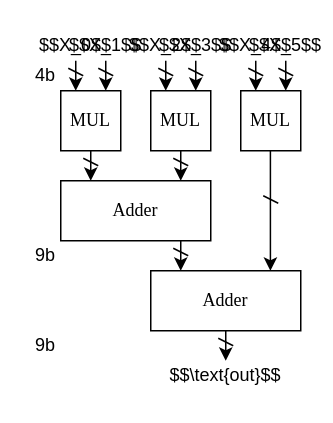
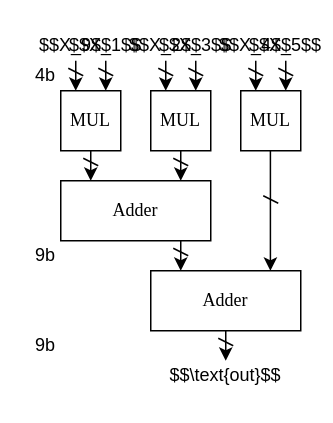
  <mxCell id="0" />
  <mxCell id="1" parent="0" />
  <mxCell id="2" value="&lt;font face=&quot;Times New Roman&quot;&gt;MUL&lt;/font&gt;" style="rounded=0;whiteSpace=wrap;html=1;" vertex="1" parent="1"><mxGeometry x="40" y="60" width="40" height="40" as="geometry" /></mxCell>
- <mxCell id="3" value="$$X_0$$" style="text;html=1;align=center;verticalAlign=middle;whiteSpace=wrap;rounded=0;" vertex="1" parent="1"><mxGeometry x="40" y="20" width="20" height="20" as="geometry" /></mxCell>
+ <mxCell id="3" value="$$X_9$$" style="text;html=1;align=center;verticalAlign=middle;whiteSpace=wrap;rounded=0;" vertex="1" parent="1"><mxGeometry x="40" y="20" width="20" height="20" as="geometry" /></mxCell>
  <mxCell id="4" value="$$X_1$$" style="text;html=1;align=center;verticalAlign=middle;whiteSpace=wrap;rounded=0;" vertex="1" parent="1"><mxGeometry x="60" y="20" width="20" height="20" as="geometry" /></mxCell>
  <mxCell id="5" value="&lt;font face=&quot;Times New Roman&quot;&gt;MUL&lt;/font&gt;" style="rounded=0;whiteSpace=wrap;html=1;" vertex="1" parent="1"><mxGeometry x="100" y="60" width="40" height="40" as="geometry" /></mxCell>
  <mxCell id="6" value="$$X_2$$" style="text;html=1;align=center;verticalAlign=middle;whiteSpace=wrap;rounded=0;" vertex="1" parent="1"><mxGeometry x="100" y="20" width="20" height="20" as="geometry" /></mxCell>
  <mxCell id="7" value="$$X_3$$" style="text;html=1;align=center;verticalAlign=middle;whiteSpace=wrap;rounded=0;" vertex="1" parent="1"><mxGeometry x="120" y="20" width="20" height="20" as="geometry" /></mxCell>
  <mxCell id="8" value="&lt;font face=&quot;Times New Roman&quot;&gt;MUL&lt;/font&gt;" style="rounded=0;whiteSpace=wrap;html=1;" vertex="1" parent="1"><mxGeometry x="160" y="60" width="40" height="40" as="geometry" /></mxCell>
  <mxCell id="9" value="$$X_4$$" style="text;html=1;align=center;verticalAlign=middle;whiteSpace=wrap;rounded=0;" vertex="1" parent="1"><mxGeometry x="160" y="20" width="20" height="20" as="geometry" /></mxCell>
  <mxCell id="10" value="$$X_5$$" style="text;html=1;align=center;verticalAlign=middle;whiteSpace=wrap;rounded=0;" vertex="1" parent="1"><mxGeometry x="180" y="20" width="20" height="20" as="geometry" /></mxCell>
  <mxCell id="11" value="" style="endArrow=classic;html=1;rounded=0;" edge="1" parent="1"><mxGeometry width="50" height="50" relative="1" as="geometry"><mxPoint x="190" y="40" as="sourcePoint" /><mxPoint x="190" y="60" as="targetPoint" /></mxGeometry></mxCell>
  <mxCell id="12" value="&lt;font face=&quot;Times New Roman&quot;&gt;Adder&lt;/font&gt;" style="rounded=0;whiteSpace=wrap;html=1;" vertex="1" parent="1"><mxGeometry x="40" y="120" width="100" height="40" as="geometry" /></mxCell>
  <mxCell id="13" value="&lt;font face=&quot;Times New Roman&quot;&gt;Adder&lt;/font&gt;" style="rounded=0;whiteSpace=wrap;html=1;" vertex="1" parent="1"><mxGeometry x="100" y="180" width="100" height="40" as="geometry" /></mxCell>
  <mxCell id="14" value="" style="endArrow=classic;html=1;rounded=0;" edge="1" parent="1"><mxGeometry width="50" height="50" relative="1" as="geometry"><mxPoint x="179.77" y="100" as="sourcePoint" /><mxPoint x="179.77" y="180" as="targetPoint" /></mxGeometry></mxCell>
  <mxCell id="15" value="" style="endArrow=none;html=1;rounded=0;" edge="1" parent="1"><mxGeometry width="50" height="50" relative="1" as="geometry"><mxPoint x="185" y="45" as="sourcePoint" /><mxPoint x="195" y="50" as="targetPoint" /></mxGeometry></mxCell>
  <mxCell id="16" value="" style="endArrow=classic;html=1;rounded=0;" edge="1" parent="1"><mxGeometry width="50" height="50" relative="1" as="geometry"><mxPoint x="170" y="40" as="sourcePoint" /><mxPoint x="170" y="60" as="targetPoint" /></mxGeometry></mxCell>
  <mxCell id="17" value="" style="endArrow=none;html=1;rounded=0;" edge="1" parent="1"><mxGeometry width="50" height="50" relative="1" as="geometry"><mxPoint x="165" y="45" as="sourcePoint" /><mxPoint x="175" y="50" as="targetPoint" /></mxGeometry></mxCell>
  <mxCell id="18" value="" style="endArrow=classic;html=1;rounded=0;" edge="1" parent="1"><mxGeometry width="50" height="50" relative="1" as="geometry"><mxPoint x="130" y="40" as="sourcePoint" /><mxPoint x="130" y="60" as="targetPoint" /></mxGeometry></mxCell>
  <mxCell id="19" value="" style="endArrow=none;html=1;rounded=0;" edge="1" parent="1"><mxGeometry width="50" height="50" relative="1" as="geometry"><mxPoint x="125" y="45" as="sourcePoint" /><mxPoint x="135" y="50" as="targetPoint" /></mxGeometry></mxCell>
  <mxCell id="20" value="" style="endArrow=classic;html=1;rounded=0;" edge="1" parent="1"><mxGeometry width="50" height="50" relative="1" as="geometry"><mxPoint x="110" y="40" as="sourcePoint" /><mxPoint x="110" y="60" as="targetPoint" /></mxGeometry></mxCell>
  <mxCell id="21" value="" style="endArrow=none;html=1;rounded=0;" edge="1" parent="1"><mxGeometry width="50" height="50" relative="1" as="geometry"><mxPoint x="105" y="45" as="sourcePoint" /><mxPoint x="115" y="50" as="targetPoint" /></mxGeometry></mxCell>
  <mxCell id="22" value="" style="endArrow=classic;html=1;rounded=0;" edge="1" parent="1"><mxGeometry width="50" height="50" relative="1" as="geometry"><mxPoint x="70" y="40" as="sourcePoint" /><mxPoint x="70" y="60" as="targetPoint" /></mxGeometry></mxCell>
  <mxCell id="23" value="" style="endArrow=none;html=1;rounded=0;" edge="1" parent="1"><mxGeometry width="50" height="50" relative="1" as="geometry"><mxPoint x="65" y="45" as="sourcePoint" /><mxPoint x="75" y="50" as="targetPoint" /></mxGeometry></mxCell>
  <mxCell id="24" value="" style="endArrow=classic;html=1;rounded=0;" edge="1" parent="1"><mxGeometry width="50" height="50" relative="1" as="geometry"><mxPoint x="50" y="40" as="sourcePoint" /><mxPoint x="50" y="60" as="targetPoint" /></mxGeometry></mxCell>
  <mxCell id="25" value="" style="endArrow=none;html=1;rounded=0;" edge="1" parent="1"><mxGeometry width="50" height="50" relative="1" as="geometry"><mxPoint x="45" y="45" as="sourcePoint" /><mxPoint x="55" y="50" as="targetPoint" /></mxGeometry></mxCell>
  <mxCell id="26" value="4b" style="text;html=1;align=center;verticalAlign=middle;whiteSpace=wrap;rounded=0;" vertex="1" parent="1"><mxGeometry x="20" y="40" width="20" height="20" as="geometry" /></mxCell>
  <mxCell id="27" value="" style="endArrow=classic;html=1;rounded=0;" edge="1" parent="1"><mxGeometry width="50" height="50" relative="1" as="geometry"><mxPoint x="60" y="100" as="sourcePoint" /><mxPoint x="60" y="120" as="targetPoint" /></mxGeometry></mxCell>
  <mxCell id="28" value="" style="endArrow=none;html=1;rounded=0;" edge="1" parent="1"><mxGeometry width="50" height="50" relative="1" as="geometry"><mxPoint x="55" y="105" as="sourcePoint" /><mxPoint x="65" y="110" as="targetPoint" /></mxGeometry></mxCell>
  <mxCell id="29" value="" style="endArrow=classic;html=1;rounded=0;" edge="1" parent="1"><mxGeometry width="50" height="50" relative="1" as="geometry"><mxPoint x="120" y="100" as="sourcePoint" /><mxPoint x="120" y="120" as="targetPoint" /></mxGeometry></mxCell>
  <mxCell id="30" value="" style="endArrow=none;html=1;rounded=0;" edge="1" parent="1"><mxGeometry width="50" height="50" relative="1" as="geometry"><mxPoint x="115" y="105" as="sourcePoint" /><mxPoint x="125" y="110" as="targetPoint" /></mxGeometry></mxCell>
  <mxCell id="31" value="" style="endArrow=classic;html=1;rounded=0;" edge="1" parent="1"><mxGeometry width="50" height="50" relative="1" as="geometry"><mxPoint x="120" y="160" as="sourcePoint" /><mxPoint x="120" y="180" as="targetPoint" /></mxGeometry></mxCell>
  <mxCell id="32" value="" style="endArrow=none;html=1;rounded=0;" edge="1" parent="1"><mxGeometry width="50" height="50" relative="1" as="geometry"><mxPoint x="115" y="165" as="sourcePoint" /><mxPoint x="125" y="170" as="targetPoint" /></mxGeometry></mxCell>
  <mxCell id="33" value="" style="endArrow=classic;html=1;rounded=0;" edge="1" parent="1"><mxGeometry width="50" height="50" relative="1" as="geometry"><mxPoint x="150" y="220" as="sourcePoint" /><mxPoint x="150" y="240" as="targetPoint" /></mxGeometry></mxCell>
  <mxCell id="34" value="" style="endArrow=none;html=1;rounded=0;" edge="1" parent="1"><mxGeometry width="50" height="50" relative="1" as="geometry"><mxPoint x="145" y="225" as="sourcePoint" /><mxPoint x="155" y="230" as="targetPoint" /></mxGeometry></mxCell>
  <mxCell id="35" value="9b" style="text;html=1;align=center;verticalAlign=middle;whiteSpace=wrap;rounded=0;" vertex="1" parent="1"><mxGeometry x="20" y="160" width="20" height="20" as="geometry" /></mxCell>
  <mxCell id="36" value="" style="endArrow=none;html=1;rounded=0;" edge="1" parent="1"><mxGeometry width="50" height="50" relative="1" as="geometry"><mxPoint x="175" y="130" as="sourcePoint" /><mxPoint x="185" y="135" as="targetPoint" /></mxGeometry></mxCell>
  <mxCell id="37" value="9b" style="text;html=1;align=center;verticalAlign=middle;whiteSpace=wrap;rounded=0;" vertex="1" parent="1"><mxGeometry x="20" y="220" width="20" height="20" as="geometry" /></mxCell>
  <mxCell id="38" value="$$\text{out}$$" style="text;html=1;align=center;verticalAlign=middle;whiteSpace=wrap;rounded=0;" vertex="1" parent="1"><mxGeometry x="140" y="240" width="20" height="20" as="geometry" /></mxCell>
